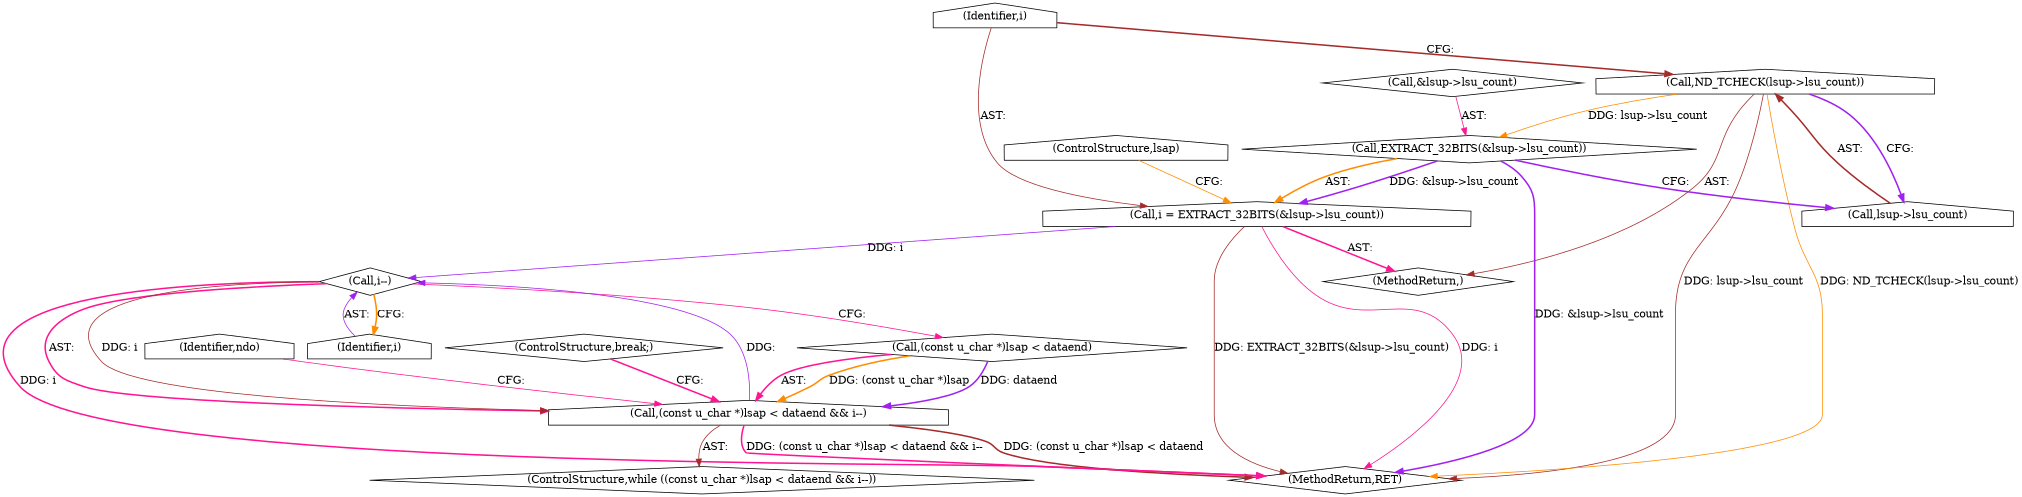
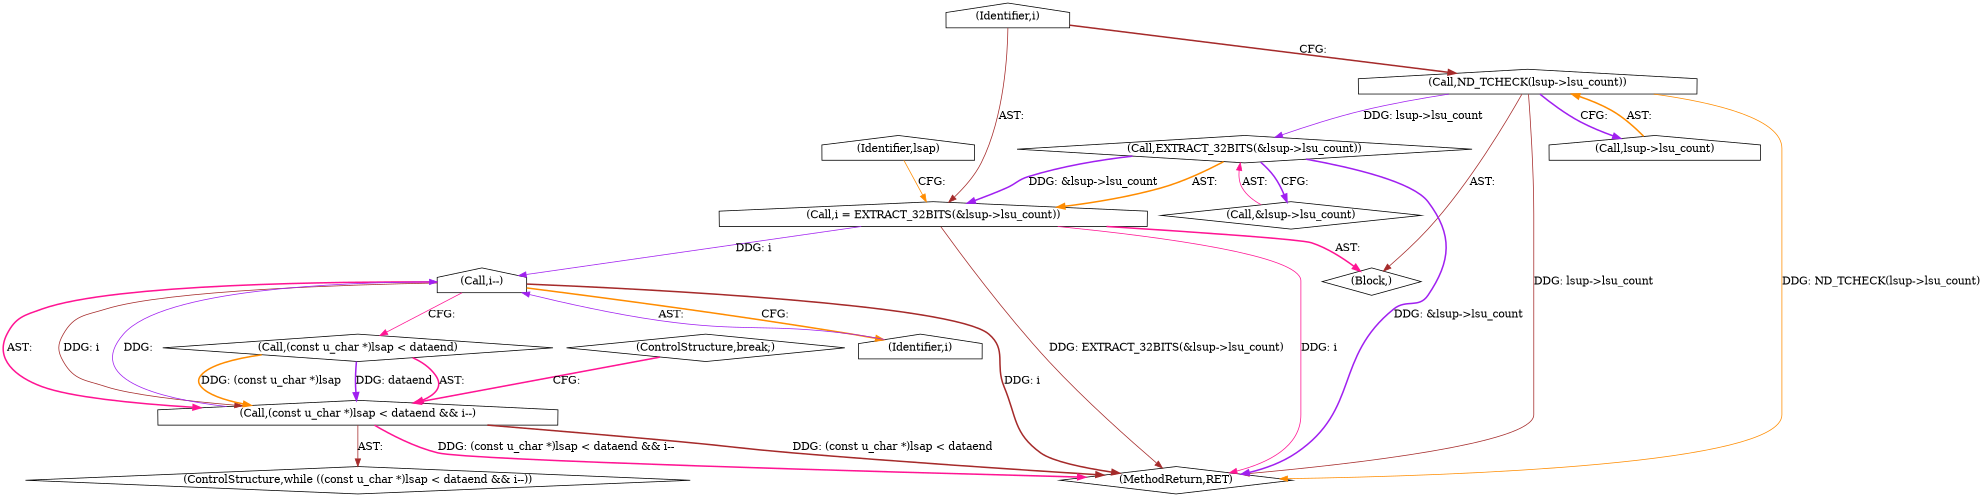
  digraph {
    node [shape=house]
    edge [color=deeppink style=bold]
    n1 [label="(Call,ND_TCHECK(lsup->lsu_count))"]
    n2 [label="(Call,EXTRACT_32BITS(&lsup->lsu_count))" shape=diamond]
    n3 [label="(Call,lsup->lsu_count)"]
-   n4 [label="(MethodReturn,)" shape=diamond]
+   n4 [label="(Block,)" shape=diamond]
    n5 [label="(MethodReturn,RET)" shape=diamond]
    n6 [label="(Call,i = EXTRACT_32BITS(&lsup->lsu_count))"]
    n7 [label="(Call,&lsup->lsu_count)" shape=diamond]
-   n8 [label="(Call,i--)" shape=diamond]
+   n8 [label="(Call,i--)"]
    n9 [label="(Call,(const u_char *)lsap < dataend && i--)"]
    n10 [label="(Identifier,i)"]
    n11 [label="(Call,(const u_char *)lsap < dataend)" shape=diamond]
    n12 [label="(ControlStructure,while ((const u_char *)lsap < dataend && i--))" shape=diamond]
-   n13 [label="(Identifier,ndo)"]
    n14 [label="(ControlStructure,break;)" shape=diamond]
-   n15 [label="(ControlStructure,lsap)"]
+   n15 [label="(Identifier,lsap)"]
    n16 [label="(Identifier,i)"]
-   n1 -> n2 [color=darkorange label="DDG: lsup->lsu_count" style=solid]
+   n1 -> n2 [color=purple label="DDG: lsup->lsu_count" style=solid]
    n1 -> n3 [color=purple label="CFG: "]
    n1 -> n4 [color=brown label="AST: " style=solid]
    n1 -> n5 [color=brown label="DDG: lsup->lsu_count" style=solid]
    n1 -> n5 [color=darkorange label="DDG: ND_TCHECK(lsup->lsu_count)" style=solid]
    n2 -> n5 [color=purple label="DDG: &lsup->lsu_count"]
    n2 -> n6 [color=darkorange label="AST: "]
    n2 -> n6 [color=purple label="DDG: &lsup->lsu_count"]
-   n2 -> n3 [color=purple label="CFG: "]
-   n3 -> n1 [color=brown label="AST: "]
+   n2 -> n7 [color=purple label="CFG: "]
+   n3 -> n1 [color=darkorange label="AST: "]
    n6 -> n4 [label="AST: "]
    n6 -> n5 [color=brown label="DDG: EXTRACT_32BITS(&lsup->lsu_count)" style=solid]
    n6 -> n5 [label="DDG: i" style=solid]
    n6 -> n8 [color=purple label="DDG: i" style=solid]
    n7 -> n2 [label="AST: " style=solid]
-   n8 -> n5 [label="DDG: i"]
+   n8 -> n5 [color=brown label="DDG: i"]
    n8 -> n9 [label="AST: "]
    n8 -> n9 [color=brown label="DDG: i" style=solid]
    n8 -> n10 [color=darkorange label="CFG: "]
    n8 -> n11 [label="CFG: " style=solid]
    n9 -> n5 [color=brown label="DDG: (const u_char *)lsap < dataend"]
    n9 -> n5 [label="DDG: (const u_char *)lsap < dataend && i--"]
    n9 -> n8 [color=purple label="DDG: " style=solid]
    n9 -> n12 [color=brown label="AST: " style=solid]
    n10 -> n8 [color=purple label="AST: " style=solid]
    n11 -> n9 [label="AST: "]
    n11 -> n9 [color=darkorange label="DDG: (const u_char *)lsap"]
    n11 -> n9 [color=purple label="DDG: dataend"]
-   n13 -> n9 [label="CFG: " style=solid]
    n14 -> n9 [label="CFG: "]
    n15 -> n6 [color=darkorange label="CFG: " style=solid]
    n16 -> n1 [color=brown label="CFG: "]
    n16 -> n6 [color=brown label="AST: " style=solid]
  }
